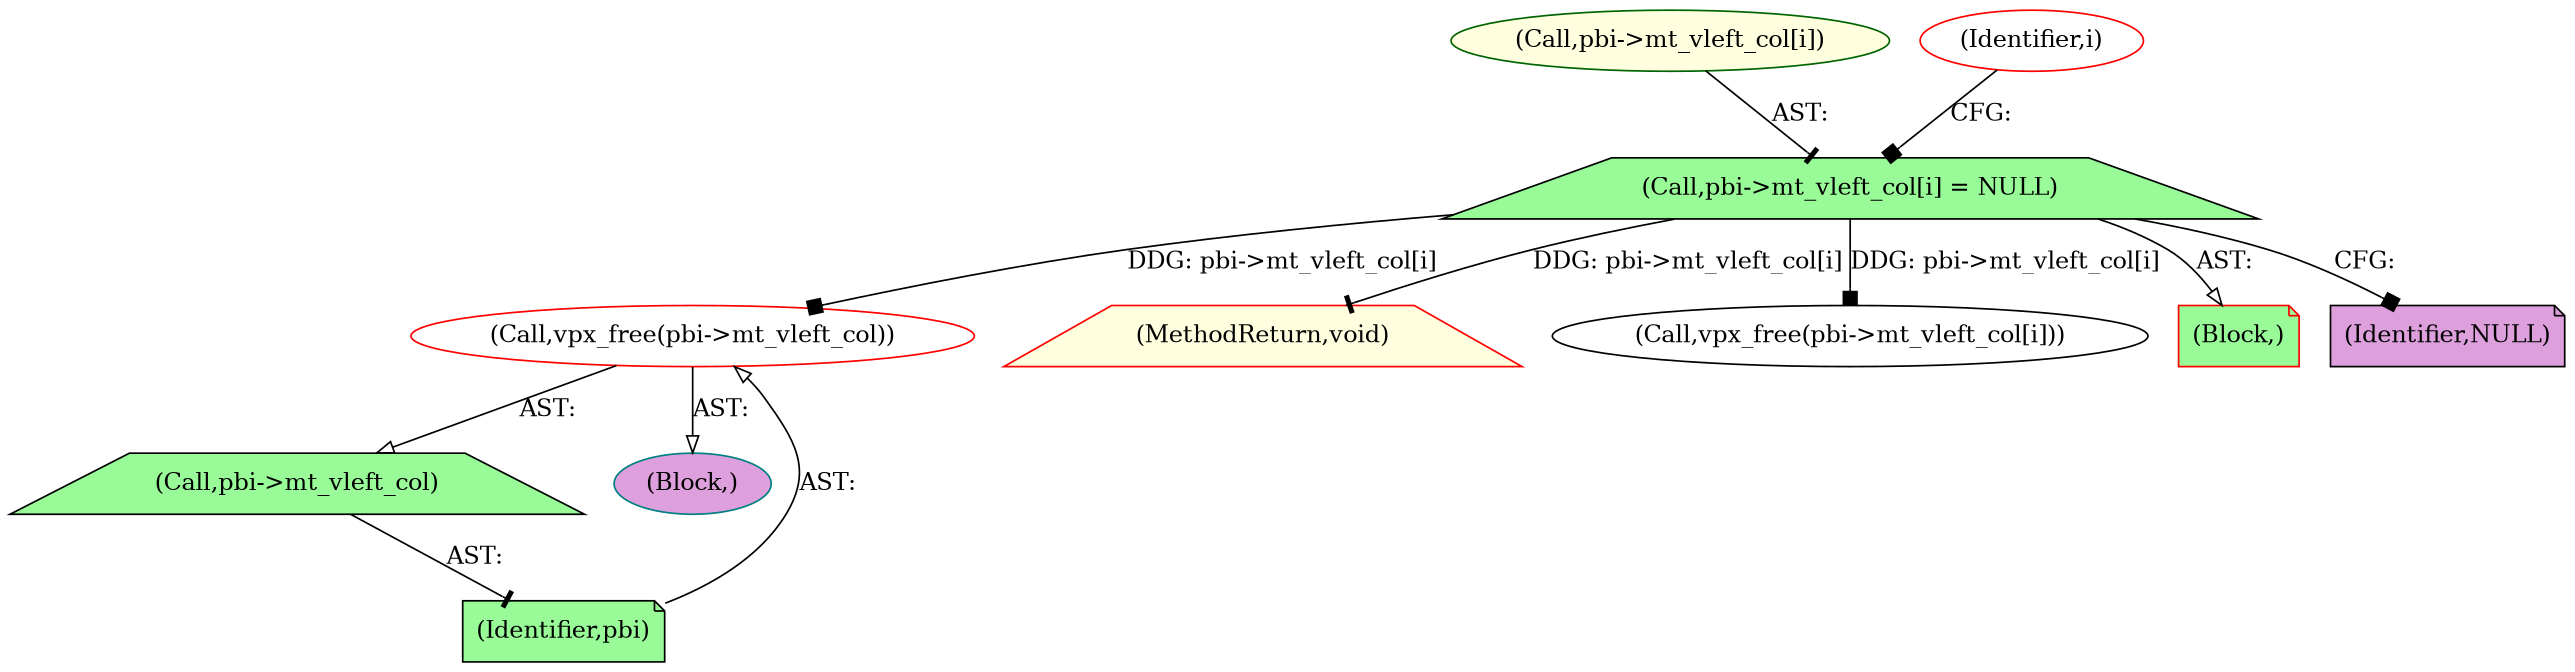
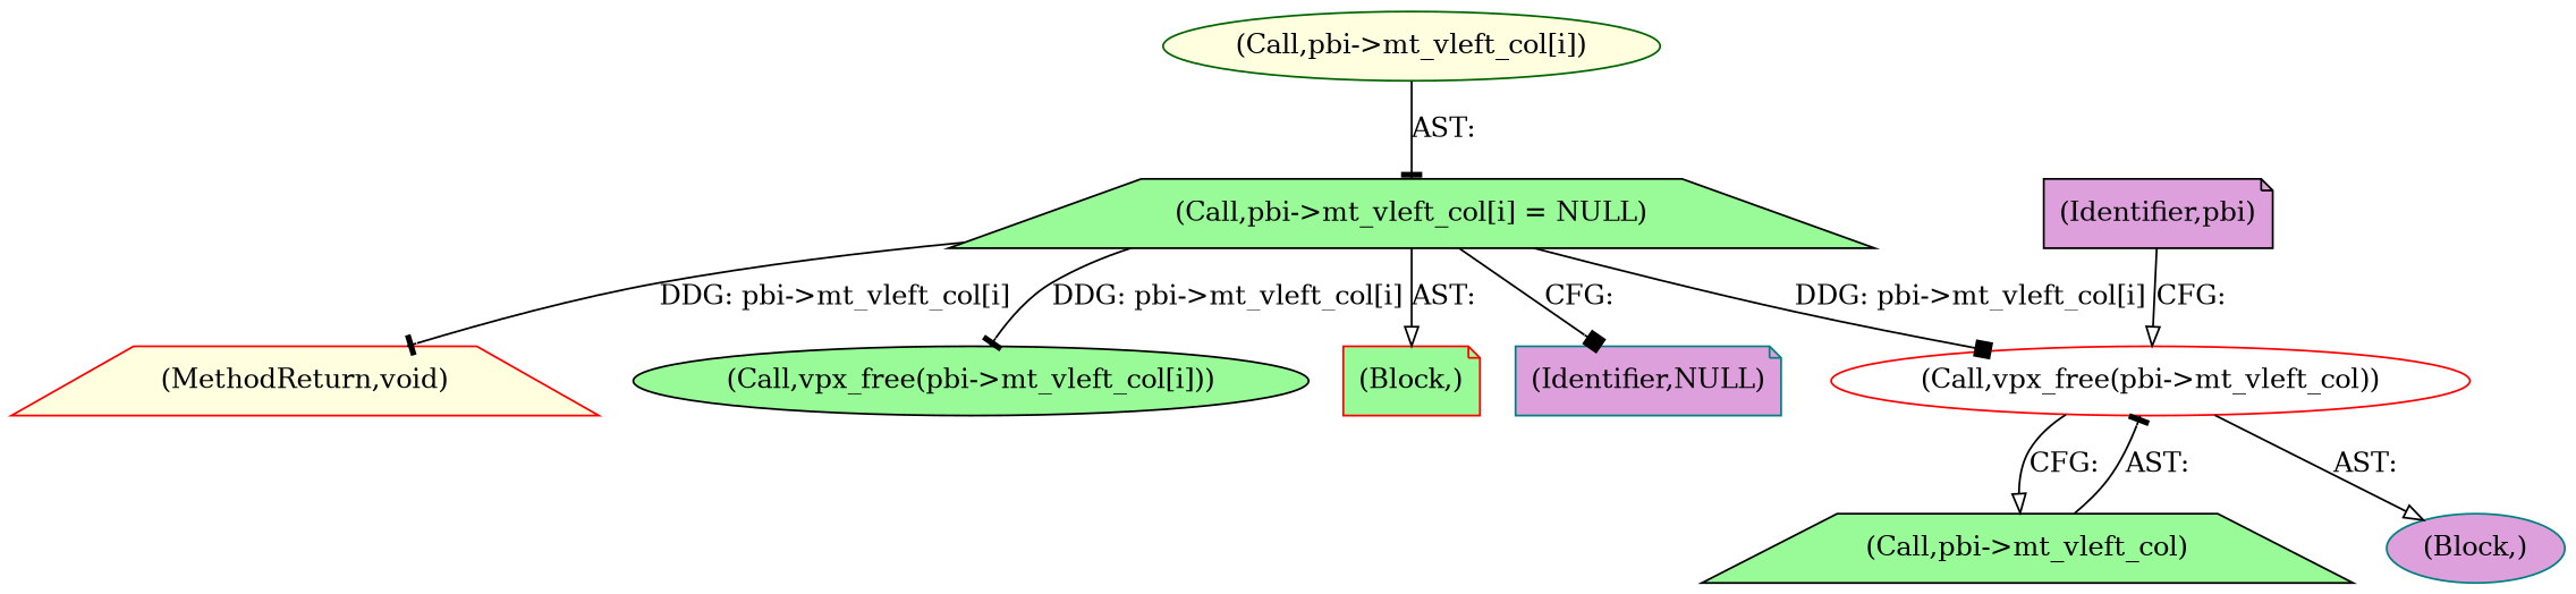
  digraph {
    node [color=red fillcolor=palegreen shape=ellipse style=filled]
    edge [arrowhead=onormal]
    n1 [fillcolor=white label="(Call,vpx_free(pbi->mt_vleft_col))"]
    n2 [color=black label="(Call,pbi->mt_vleft_col)" shape=trapezium]
    n3 [color=teal fillcolor=plum label="(Block,)"]
    n4 [fillcolor=lightyellow label="(MethodReturn,void)" shape=trapezium]
    n5 [color=black label="(Call,pbi->mt_vleft_col[i] = NULL)" shape=trapezium]
-   n6 [color=black fillcolor=white label="(Call,vpx_free(pbi->mt_vleft_col[i]))"]
+   n6 [color=black label="(Call,vpx_free(pbi->mt_vleft_col[i]))"]
    n7 [label="(Block,)" shape=note]
-   n8 [color=black fillcolor=plum label="(Identifier,NULL)" shape=note]
+   n8 [color=teal fillcolor=plum label="(Identifier,NULL)" shape=note]
    n9 [color=darkgreen fillcolor=lightyellow label="(Call,pbi->mt_vleft_col[i])"]
-   n10 [fillcolor=white label="(Identifier,i)"]
-   n11 [color=black label="(Identifier,pbi)" shape=note]
-   n1 -> n2 [label="AST: "]
+   n11 [color=black fillcolor=plum label="(Identifier,pbi)" shape=note]
+   n1 -> n2 [label="CFG: "]
    n1 -> n3 [label="AST: "]
-   n2 -> n11 [arrowhead=tee label="AST: "]
+   n2 -> n1 [arrowhead=tee label="AST: "]
    n5 -> n1 [arrowhead=box label="DDG: pbi->mt_vleft_col[i]"]
    n5 -> n4 [arrowhead=tee label="DDG: pbi->mt_vleft_col[i]"]
-   n5 -> n6 [arrowhead=box label="DDG: pbi->mt_vleft_col[i]"]
+   n5 -> n6 [arrowhead=tee label="DDG: pbi->mt_vleft_col[i]"]
    n5 -> n7 [label="AST: "]
    n5 -> n8 [arrowhead=box label="CFG: "]
    n9 -> n5 [arrowhead=tee label="AST: "]
-   n10 -> n5 [arrowhead=box label="CFG: "]
-   n11 -> n1 [label="AST: "]
+   n11 -> n1 [label="CFG: "]
  }
